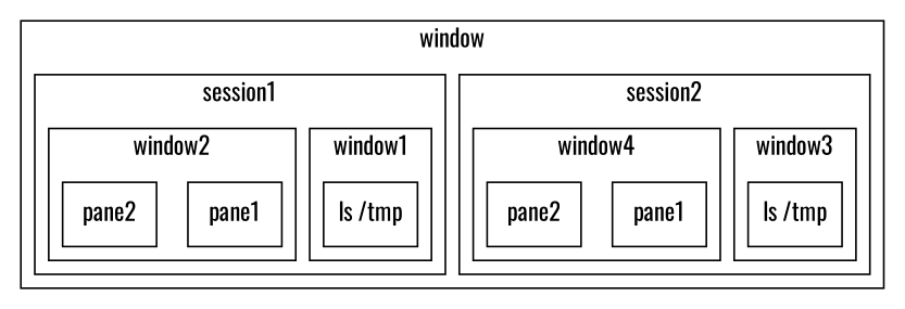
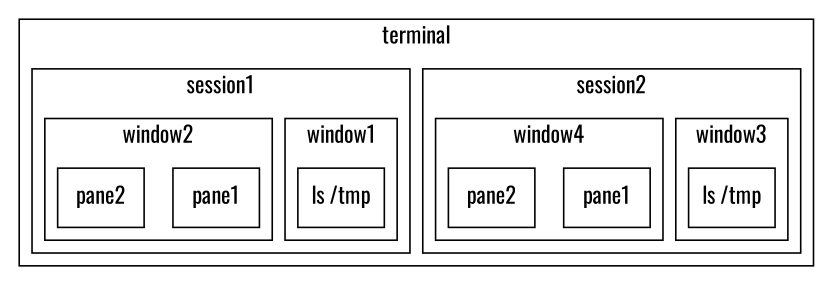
  digraph {
    fontname=Oswald
    node [shape=record fontname=Oswald]
    n1 [label="ls /tmp"]
    n2 [label=pane1]
    n3 [label=pane2]
    n4 [label="ls /tmp"]
    n5 [label=pane1]
    n6 [label=pane2]
    subgraph cluster_1 {
-     label=window
+     label=terminal
      subgraph cluster_2 {
        label=session2
        subgraph cluster_3 {
          label=window3
          n1
        }
        subgraph cluster_4 {
          label=window4
          n2
          n3
        }
      }
      subgraph cluster_5 {
        label=session1
        subgraph cluster_6 {
          label=window1
          n4
        }
        subgraph cluster_7 {
          label=window2
          n5
          n6
        }
      }
    }
  }
